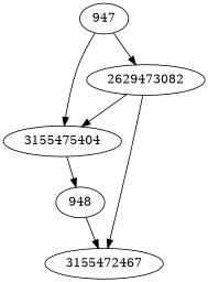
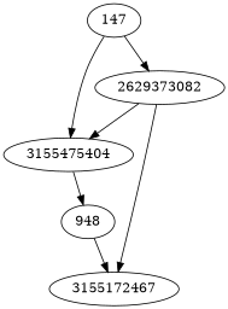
  strict digraph {
    3155475404
    948
-   3155472467
-   947
-   2629473082
+   3155472467 [label=3155172467]
+   947 [label=147]
+   2629473082 [label=2629373082]
    3155475404 -> 948
    948 -> 3155472467
    947 -> 3155475404
    947 -> 2629473082
    2629473082 -> 3155475404
    2629473082 -> 3155472467
  }
